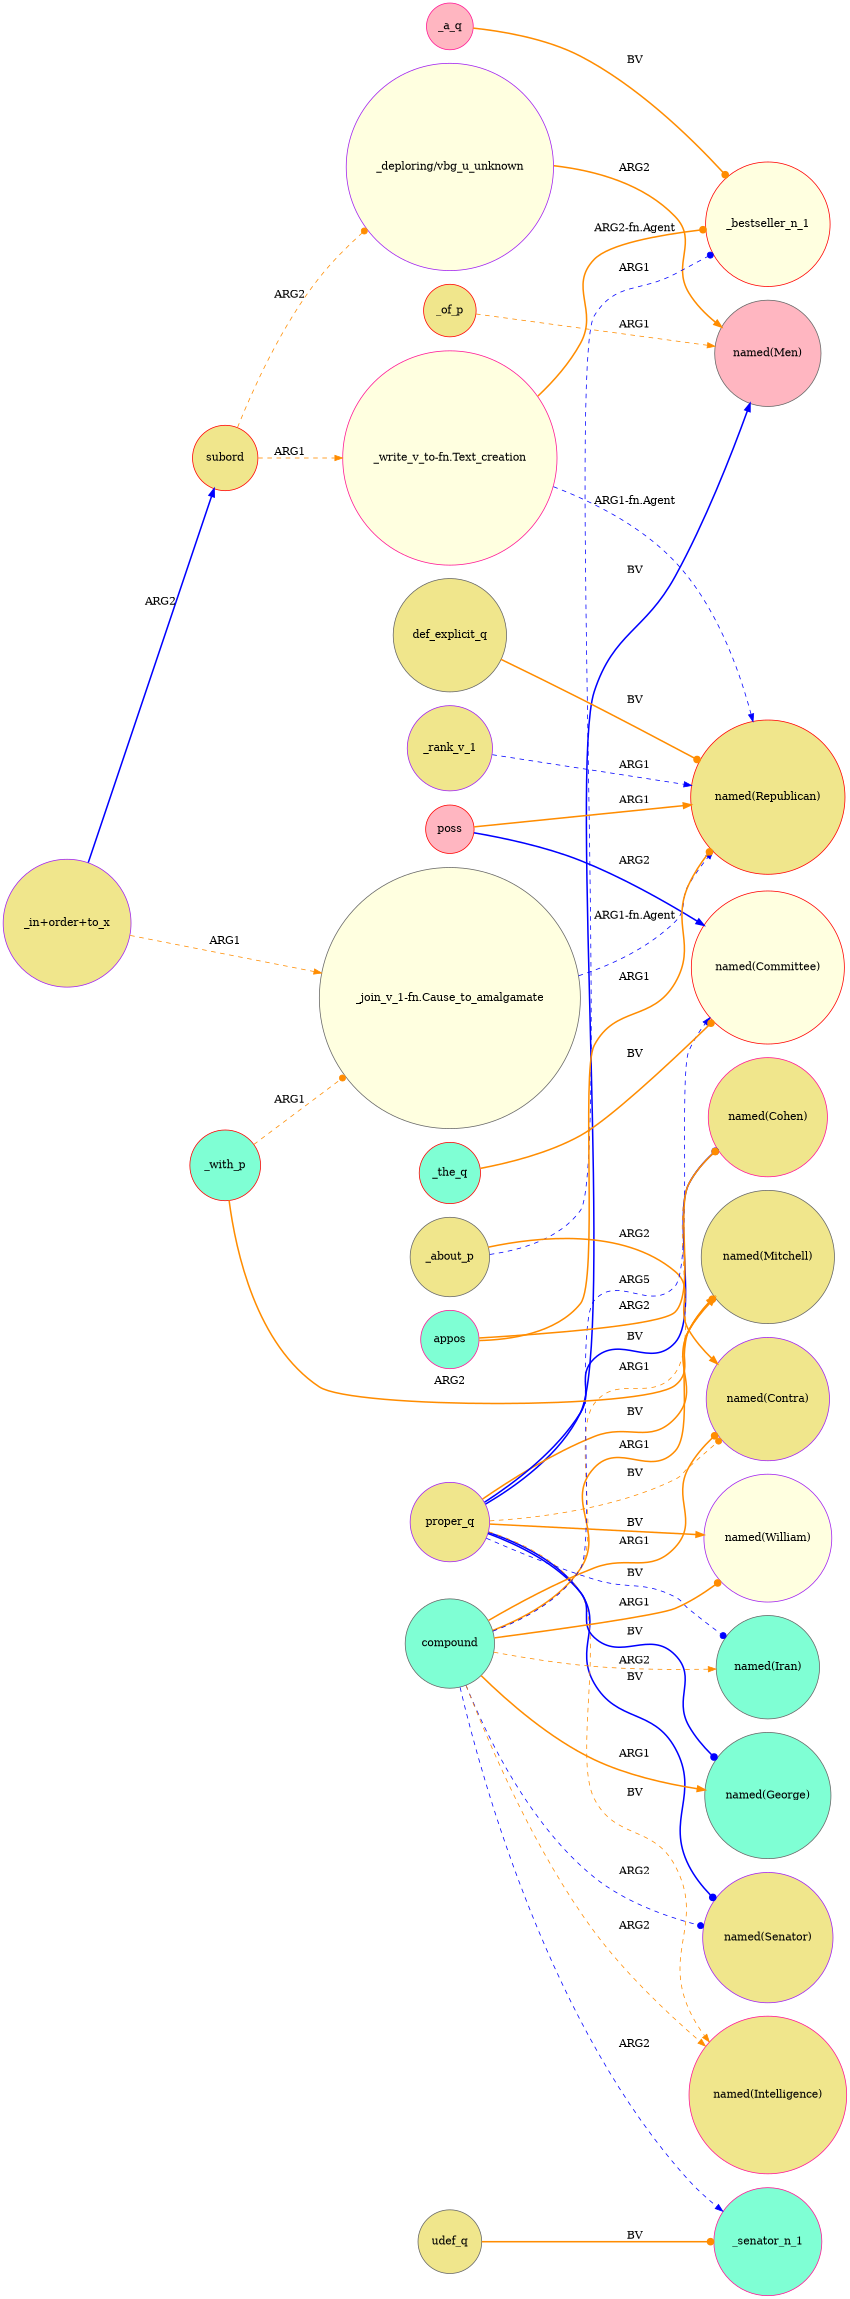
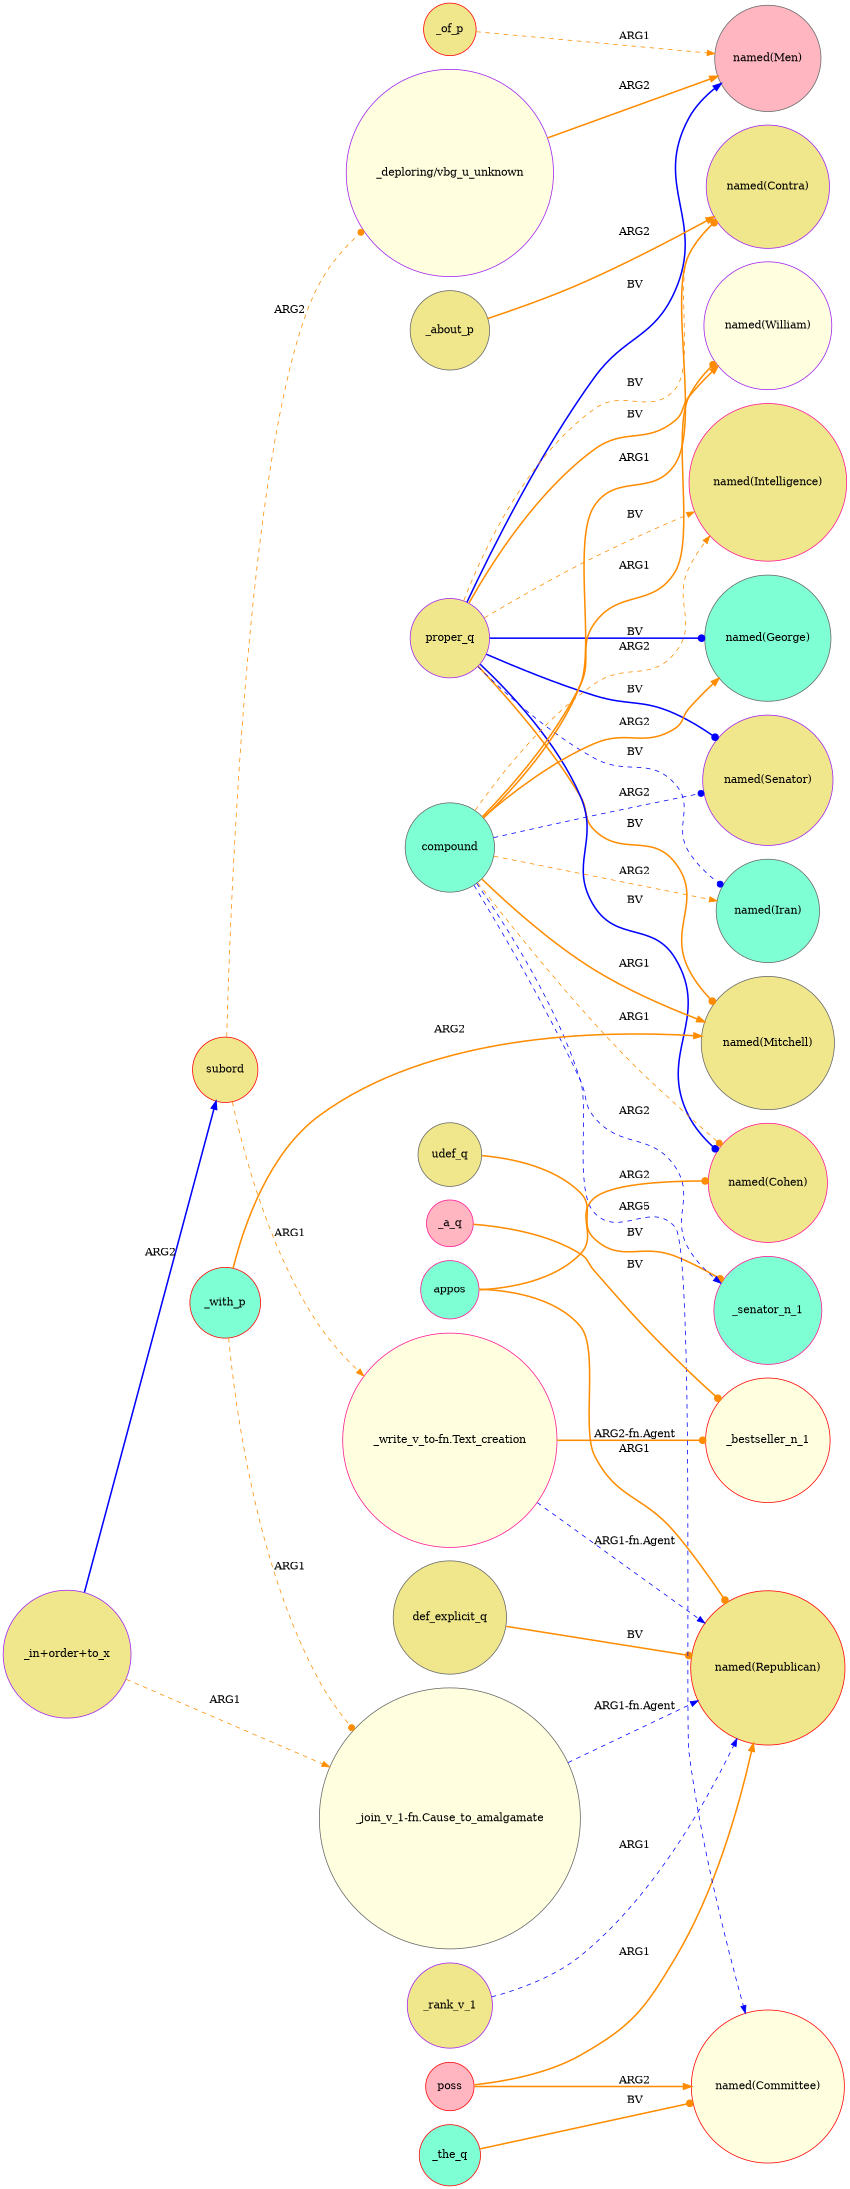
  digraph {
    rankdir=LR
    node [color=gray40 fillcolor=khaki shape=circle style=filled]
    edge [arrowhead=normal color=darkorange style=bold]
    subord [color=red]
    "_deploring/vbg_u_unknown" [color=purple fillcolor=lightyellow]
    "_write_v_to-fn.Text_creation" [color=deeppink fillcolor=lightyellow]
    "named(Men)" [fillcolor=lightpink]
    "named(Republican)" [color=red]
    _bestseller_n_1 [color=red fillcolor=lightyellow]
    proper_q [color=purple]
    "named(Senator)" [color=purple]
    "named(Contra)" [color=purple]
    "named(William)" [color=purple fillcolor=lightyellow]
    "named(Intelligence)" [color=deeppink]
    "named(George)" [fillcolor=aquamarine]
    "named(Mitchell)"
    "named(Cohen)" [color=deeppink]
    "named(Iran)" [fillcolor=aquamarine]
    _senator_n_1 [color=deeppink fillcolor=aquamarine]
    udef_q
    def_explicit_q
    "_join_v_1-fn.Cause_to_amalgamate" [fillcolor=lightyellow]
    _about_p
    poss [color=red fillcolor=lightpink]
    "named(Committee)" [color=red fillcolor=lightyellow]
    compound [fillcolor=aquamarine]
    _with_p [color=red fillcolor=aquamarine]
    "_in+order+to_x" [color=purple]
    _a_q [color=deeppink fillcolor=lightpink]
    _of_p [color=red]
    appos [color=deeppink fillcolor=aquamarine]
    _the_q [color=red fillcolor=aquamarine]
    _rank_v_1 [color=purple]
    subord -> "_deploring/vbg_u_unknown" [arrowhead=dot label=ARG2 style=dashed]
    subord -> "_write_v_to-fn.Text_creation" [label=ARG1 style=dashed]
    "_deploring/vbg_u_unknown" -> "named(Men)" [label=ARG2]
    "_write_v_to-fn.Text_creation" -> "named(Republican)" [color=blue label="ARG1-fn.Agent" style=dashed]
    "_write_v_to-fn.Text_creation" -> _bestseller_n_1 [arrowhead=dot label="ARG2-fn.Agent"]
    proper_q -> "named(Men)" [color=blue label=BV]
    proper_q -> "named(Senator)" [arrowhead=dot color=blue label=BV]
    proper_q -> "named(Contra)" [arrowhead=dot label=BV style=dashed]
    proper_q -> "named(William)" [label=BV]
    proper_q -> "named(Intelligence)" [label=BV style=dashed]
    proper_q -> "named(George)" [arrowhead=dot color=blue label=BV]
    proper_q -> "named(Mitchell)" [arrowhead=dot label=BV]
    proper_q -> "named(Cohen)" [arrowhead=dot color=blue label=BV]
    proper_q -> "named(Iran)" [arrowhead=dot color=blue label=BV style=dashed]
    udef_q -> _senator_n_1 [arrowhead=dot label=BV]
    def_explicit_q -> "named(Republican)" [arrowhead=dot label=BV]
    "_join_v_1-fn.Cause_to_amalgamate" -> "named(Republican)" [color=blue label="ARG1-fn.Agent" style=dashed]
-   _about_p -> _bestseller_n_1 [arrowhead=dot color=blue label=ARG1 style=dashed]
    _about_p -> "named(Contra)" [label=ARG2]
    poss -> "named(Republican)" [label=ARG1]
-   poss -> "named(Committee)" [color=blue label=ARG2]
+   poss -> "named(Committee)" [label=ARG2]
    compound -> "named(Senator)" [arrowhead=dot color=blue label=ARG2 style=dashed]
    compound -> "named(Contra)" [arrowhead=dot label=ARG1]
    compound -> "named(William)" [arrowhead=dot label=ARG1]
    compound -> "named(Intelligence)" [label=ARG2 style=dashed]
-   compound -> "named(George)" [label=ARG1]
+   compound -> "named(George)" [label=ARG2]
    compound -> "named(Mitchell)" [label=ARG1]
    compound -> "named(Cohen)" [arrowhead=dot label=ARG1 style=dashed]
    compound -> "named(Iran)" [label=ARG2 style=dashed]
    compound -> _senator_n_1 [color=blue label=ARG2 style=dashed]
    compound -> "named(Committee)" [color=blue label=ARG5 style=dashed]
    _with_p -> "named(Mitchell)" [label=ARG2]
    _with_p -> "_join_v_1-fn.Cause_to_amalgamate" [arrowhead=dot label=ARG1 style=dashed]
    "_in+order+to_x" -> subord [color=blue label=ARG2]
    "_in+order+to_x" -> "_join_v_1-fn.Cause_to_amalgamate" [label=ARG1 style=dashed]
    _a_q -> _bestseller_n_1 [arrowhead=dot label=BV]
    _of_p -> "named(Men)" [label=ARG1 style=dashed]
    appos -> "named(Republican)" [arrowhead=dot label=ARG1]
    appos -> "named(Cohen)" [arrowhead=dot label=ARG2]
    _the_q -> "named(Committee)" [arrowhead=dot label=BV]
    _rank_v_1 -> "named(Republican)" [color=blue label=ARG1 style=dashed]
  }
